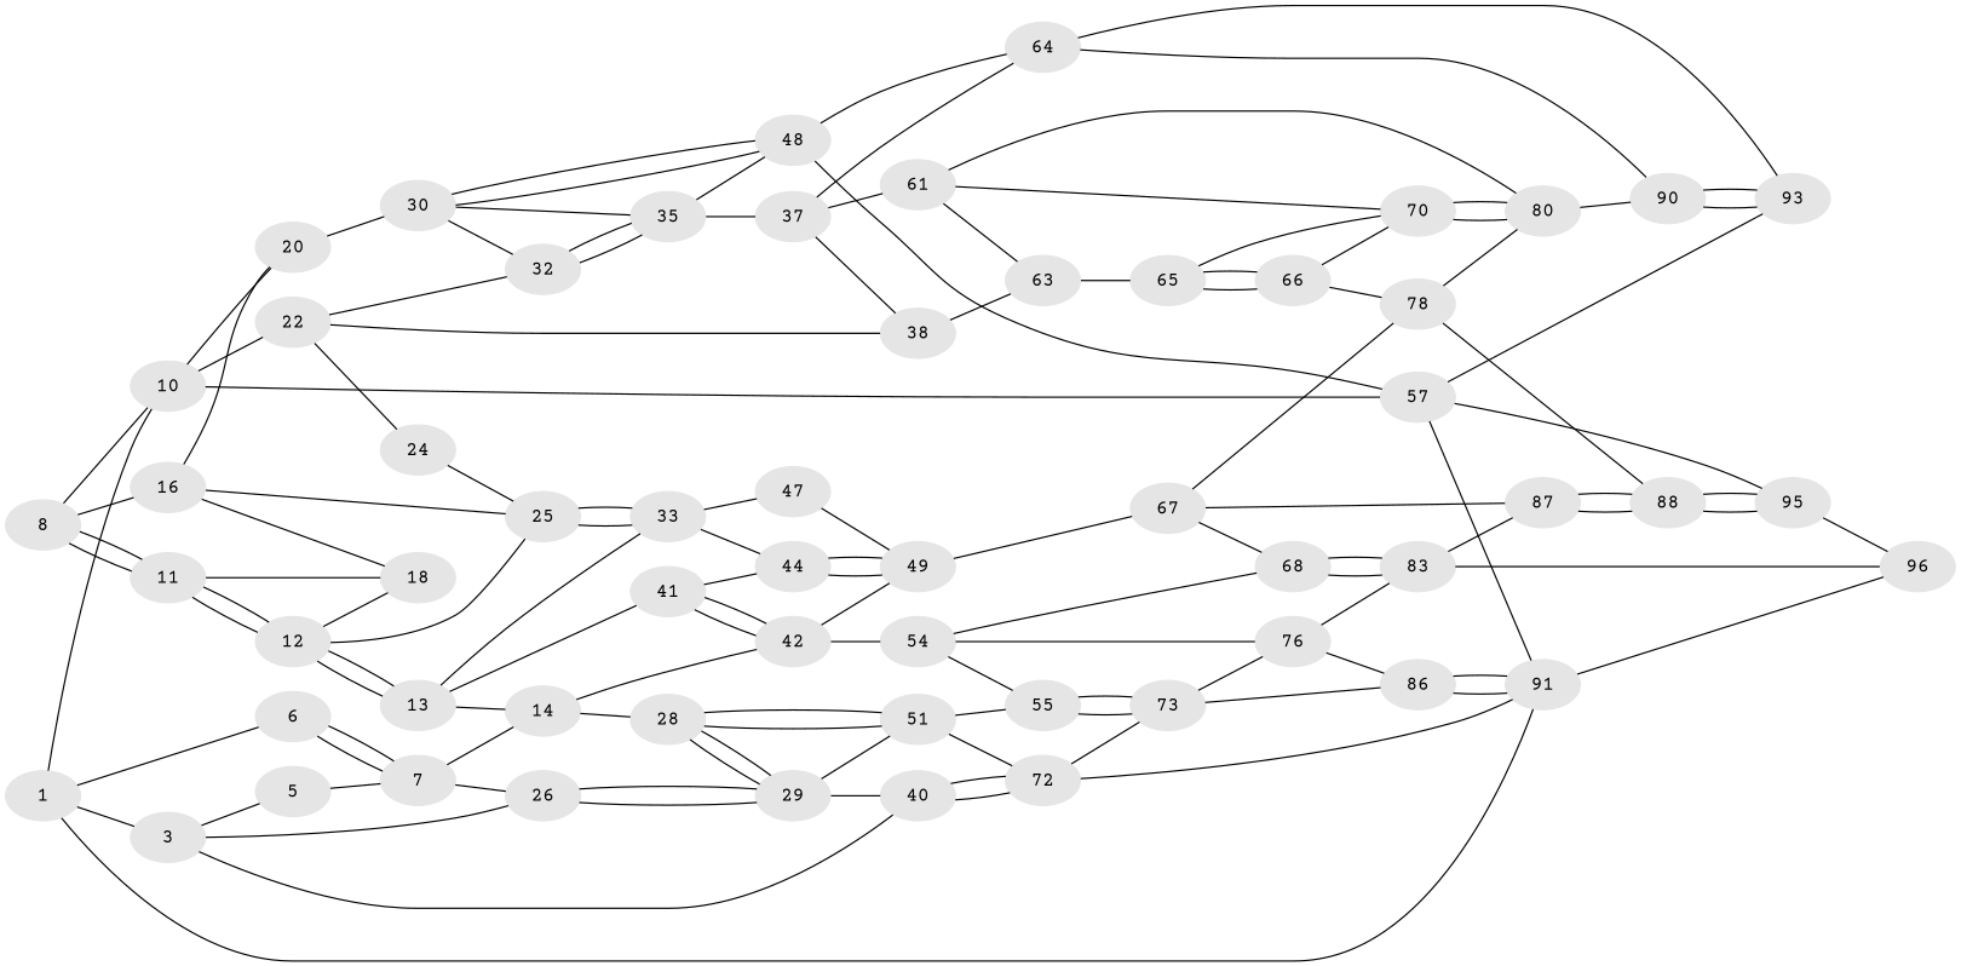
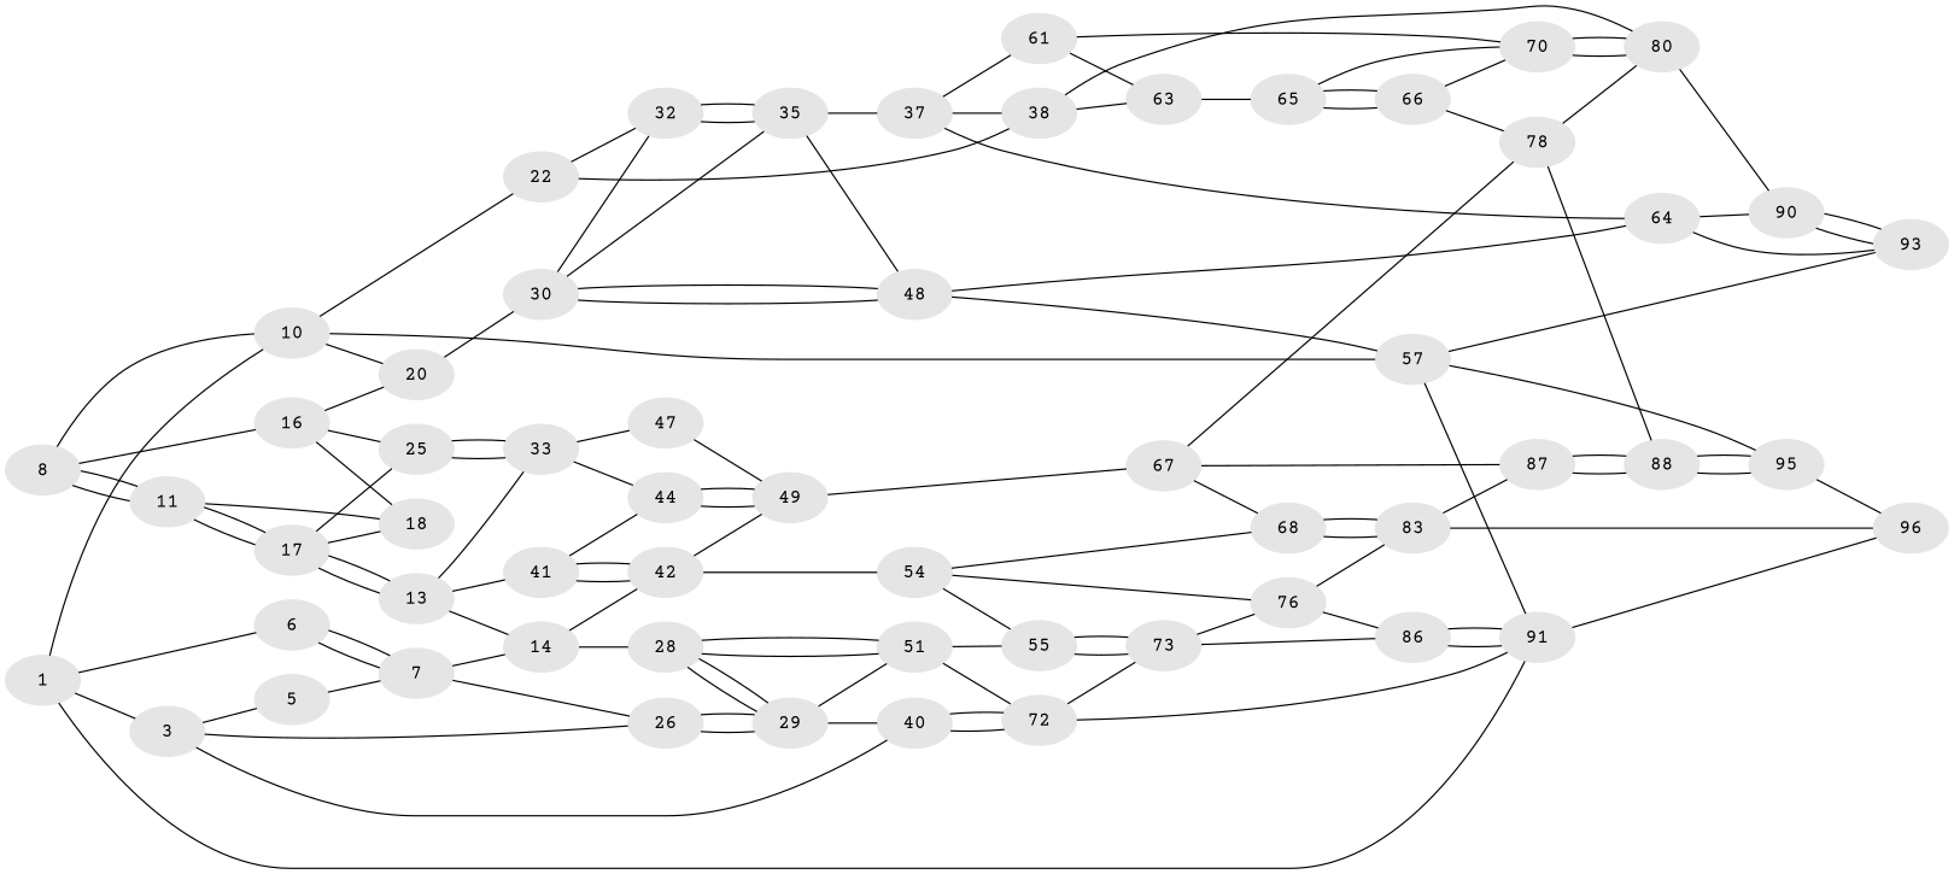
  graph {
    fontname="Courier Prime"
    rankdir=LR
    node [color=gray90 fontname="Courier Prime" style=filled]
    edge [fontname="Courier Prime"]
    1 [super="+2"]
    3 [super="+4"]
    6
    10
    91 [super="+92"]
    5
    26
    40
    7 [super="+15"]
    20 [super="+21"]
    57 [super="+94"]
    22 [super="+23"]
    96
    29 [super="+39"]
    72 [super="+75"]
    14 [super="+27"]
    8 [super="+9"]
    11
    16 [super="+17"]
    28
    42 [super="+50"]
-   12 [super="+19"]
+   12 [super="+19" label=17]
    18
    25
    30 [super="+31"]
    93
    95
    13 [super="+34"]
    33 [super="+43"]
    41
    44
    47 [super="+52"]
    51 [super="+56"]
    49 [super="+53"]
    54 [super="+69"]
-   24
    32
    38 [super="+45"]
    35 [super="+36"]
    48 [super="+58"]
    63
    55
    37 [super="+60"]
    64 [super="+89"]
    61 [super="+62"]
    70 [super="+71"]
    80 [super="+81"]
    90
    65
    73 [super="+74"]
    67 [super="+79"]
    68
    76 [super="+85"]
    66 [super="+77"]
    78 [super="+82"]
    87
    83 [super="+84"]
    86
    88
    1 -- 3
    1 -- 6
    1 -- 10
    1 -- 91
    3 -- 5
    3 -- 26
    3 -- 40
    6 -- 7
    6 -- 7
    10 -- 20
    10 -- 57
    10 -- 22
    91 -- 96
    5 -- 7
    26 -- 29
    26 -- 29
    40 -- 72
    40 -- 72
    7 -- 26
    7 -- 14
    20 -- 30
    57 -- 91
    57 -- 93
    57 -- 95
-   22 -- 24
    22 -- 32
    22 -- 38
    29 -- 40
    29 -- 51
    72 -- 91
    72 -- 73
    14 -- 28
    14 -- 42
    8 -- 10
    8 -- 11
    8 -- 11
    8 -- 16
    11 -- 12
    11 -- 12
    11 -- 18
    16 -- 20
    16 -- 18
    16 -- 25
    28 -- 29
    28 -- 29
    28 -- 51
    28 -- 51
    42 -- 49
    42 -- 54
    12 -- 18
    12 -- 25
    12 -- 13
    12 -- 13
    25 -- 33
    25 -- 33
    30 -- 32
    30 -- 35
    30 -- 48
    30 -- 48
    95 -- 96
    13 -- 14
    13 -- 33
    13 -- 41
    33 -- 44
    33 -- 47
    41 -- 42
    41 -- 42
    41 -- 44
    44 -- 49
    44 -- 49
    47 -- 49
    51 -- 72
    51 -- 55
    49 -- 67
    54 -- 55
    54 -- 68
    54 -- 76
-   24 -- 25
    32 -- 35
    32 -- 35
    38 -- 63
    35 -- 48
    35 -- 37
    48 -- 57
    48 -- 64
    63 -- 65
    55 -- 73
    55 -- 73
    37 -- 38
    37 -- 64
    37 -- 61
    64 -- 93
    64 -- 90
    61 -- 63
    61 -- 70
-   61 -- 80
+   38 -- 80
    70 -- 80
    70 -- 80
    80 -- 90
    90 -- 93
    90 -- 93
    65 -- 70
    65 -- 66
    65 -- 66
    73 -- 76
    73 -- 86
    67 -- 68
    67 -- 78
    67 -- 87
    68 -- 83
    68 -- 83
    76 -- 83
    76 -- 86
    66 -- 70
    66 -- 78
    78 -- 80
    78 -- 88
    87 -- 88
    87 -- 88
    83 -- 96
    83 -- 87
    86 -- 91
    86 -- 91
    88 -- 95
    88 -- 95
  }
